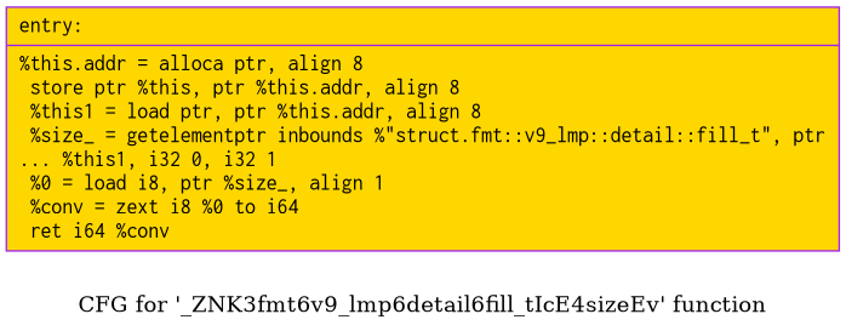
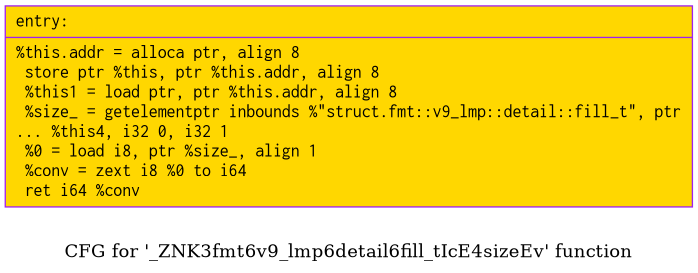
  digraph {
    label="CFG for '_ZNK3fmt6v9_lmp6detail6fill_tIcE4sizeEv' function"
-   n1 [color=purple fillcolor=gold fontname=Courier label="{entry:\l|  %this.addr = alloca ptr, align 8\l  store ptr %this, ptr %this.addr, align 8\l  %this1 = load ptr, ptr %this.addr, align 8\l  %size_ = getelementptr inbounds %\"struct.fmt::v9_lmp::detail::fill_t\", ptr\l... %this1, i32 0, i32 1\l  %0 = load i8, ptr %size_, align 1\l  %conv = zext i8 %0 to i64\l  ret i64 %conv\l}" shape=record style=filled]
+   n1 [color=purple fillcolor=gold fontname=Courier label="{entry:\l|  %this.addr = alloca ptr, align 8\l  store ptr %this, ptr %this.addr, align 8\l  %this1 = load ptr, ptr %this.addr, align 8\l  %size_ = getelementptr inbounds %\"struct.fmt::v9_lmp::detail::fill_t\", ptr\l... %this4, i32 0, i32 1\l  %0 = load i8, ptr %size_, align 1\l  %conv = zext i8 %0 to i64\l  ret i64 %conv\l}" shape=record style=filled]
  }
